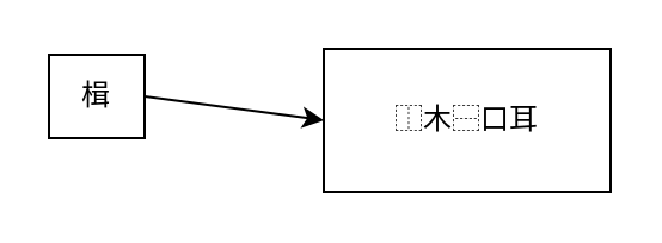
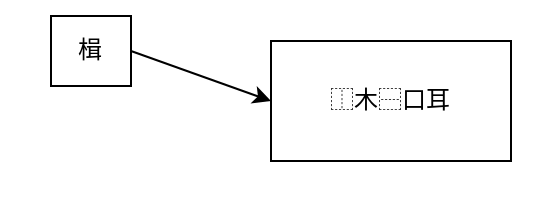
  <mxCell id="0" />
  <mxCell id="1" parent="0" />
- <mxCell id="2" value="楫" style="rounded=0;whiteSpace=wrap;html=1;" vertex="1" parent="1"><mxGeometry x="20" y="22.5" width="40" height="35" as="geometry" /></mxCell>
+ <mxCell id="2" value="楫" style="rounded=0;whiteSpace=wrap;html=1;" vertex="1" parent="1"><mxGeometry x="25" y="7.5" width="40" height="35" as="geometry" /></mxCell>
  <mxCell id="3" value="" style="endArrow=classic;html=1;rounded=0;exitX=1;exitY=0.5;exitDx=0;exitDy=0;entryX=0;entryY=0.5;entryDx=0;entryDy=0;" edge="1" parent="1" source="2" target="4"><mxGeometry width="50" height="50" relative="1" as="geometry"><mxPoint x="140" y="105" as="sourcePoint" /><mxPoint x="140" y="45" as="targetPoint" /></mxGeometry></mxCell>
  <mxCell id="4" value="⿰木⿱口耳" style="rounded=0;whiteSpace=wrap;html=1;" vertex="1" parent="1"><mxGeometry x="135" y="20" width="120" height="60" as="geometry" /></mxCell>
